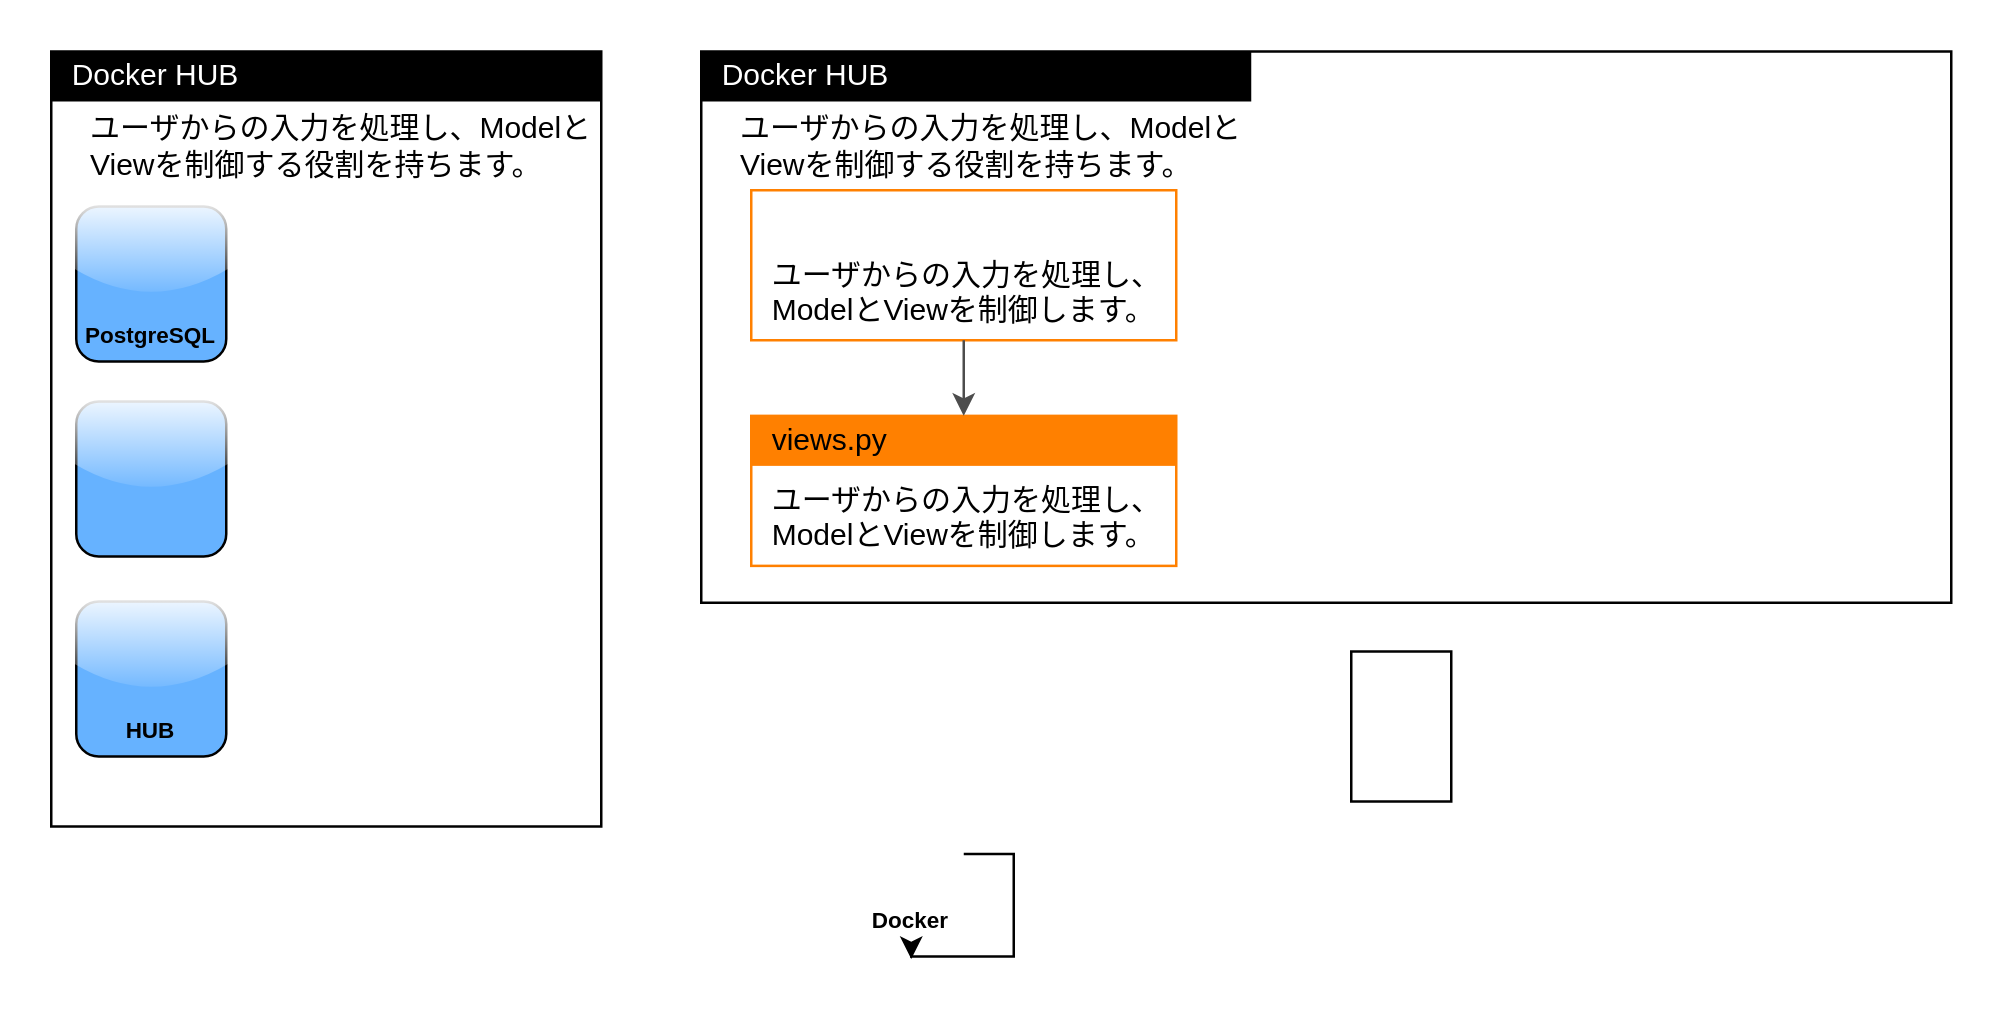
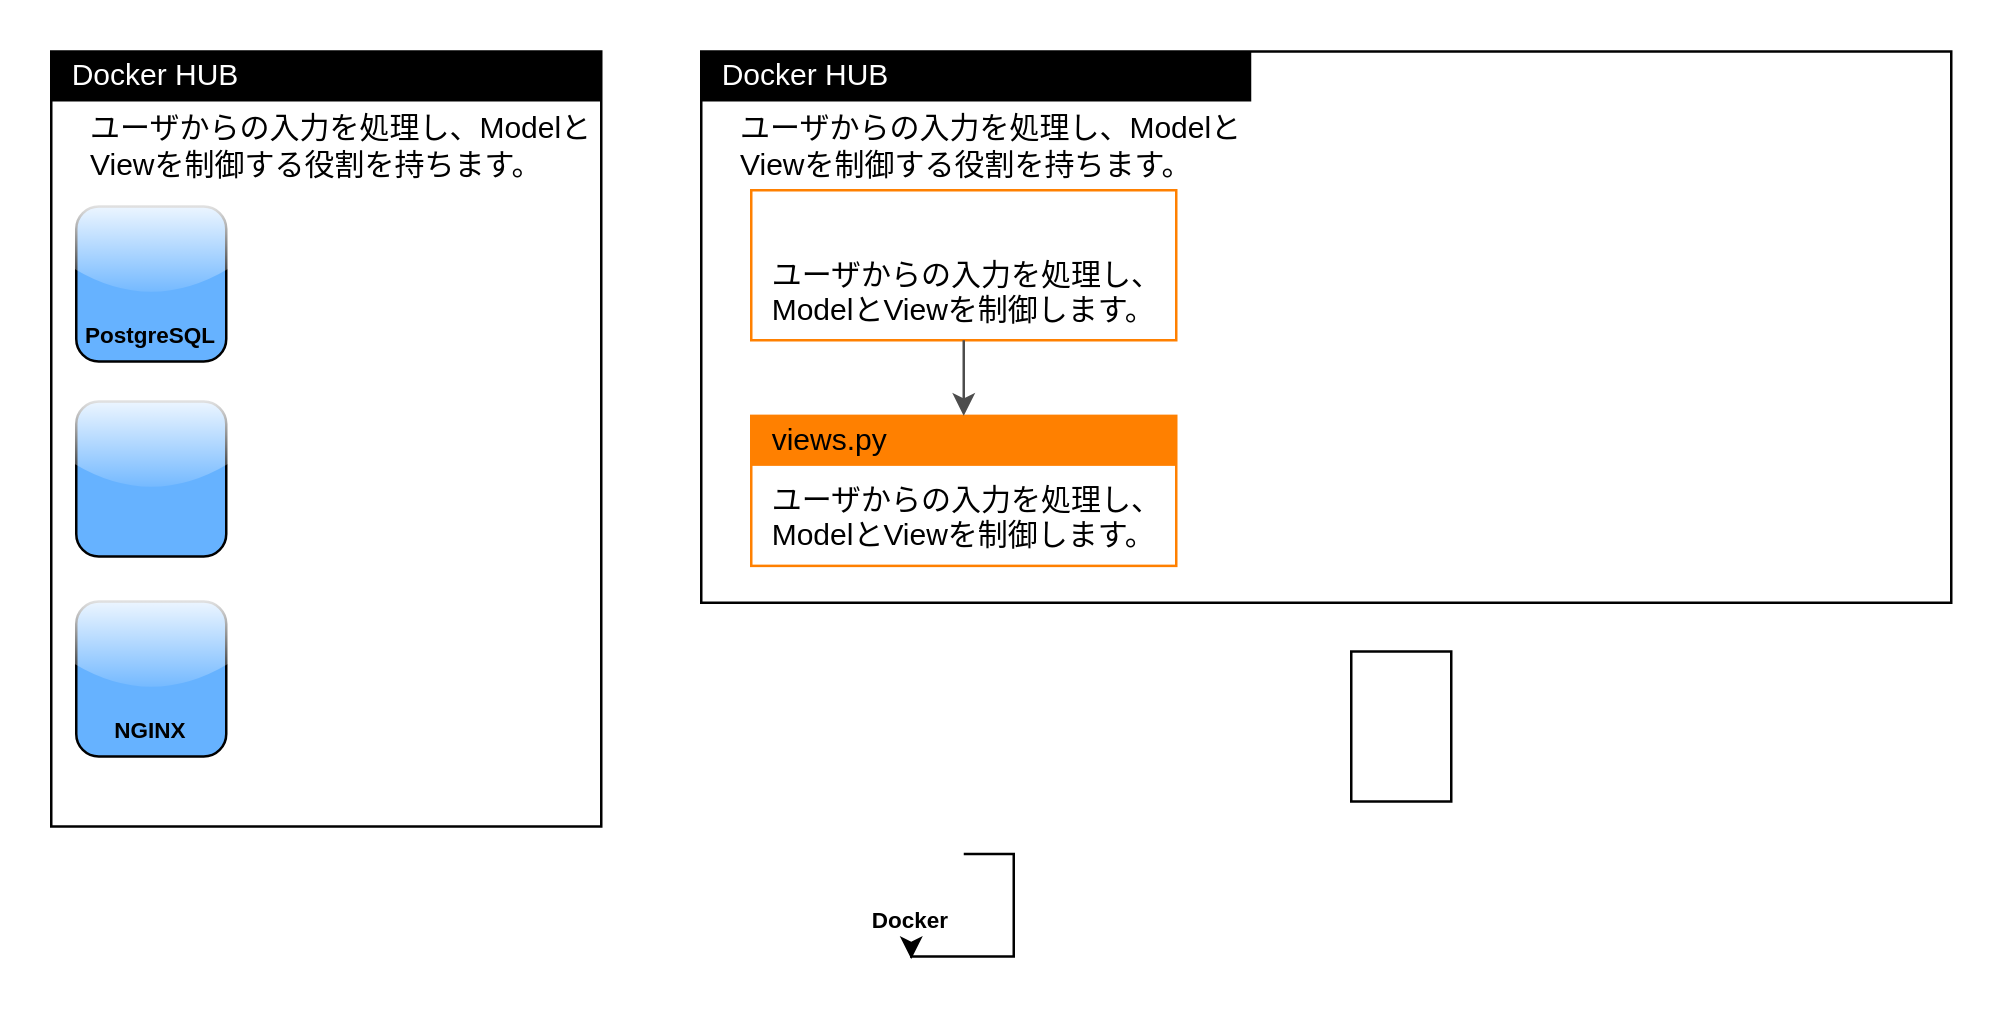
  <mxCell id="0" />
  <mxCell id="1" parent="0" />
  <mxCell id="2" value="" style="rounded=0;whiteSpace=wrap;html=1;" vertex="1" parent="1"><mxGeometry x="20" y="20" width="220" height="310" as="geometry" /></mxCell>
  <mxCell id="3" value="&amp;nbsp; Docker HUB" style="text;html=1;strokeColor=none;fillColor=#000000;align=left;verticalAlign=middle;whiteSpace=wrap;rounded=0;fontSize=12;fontStyle=0;fontColor=#FFFFFF;" vertex="1" parent="1"><mxGeometry x="20" y="20" width="220" height="20" as="geometry" /></mxCell>
  <mxCell id="4" value="ユーザからの入力を処理し、Modelと&lt;br&gt;Viewを制御する役割を持ちます。" style="text;html=1;strokeColor=none;fillColor=none;align=left;verticalAlign=middle;whiteSpace=wrap;rounded=0;" vertex="1" parent="1"><mxGeometry x="33.75" y="42.5" width="206.25" height="30" as="geometry" /></mxCell>
  <mxCell id="5" value="" style="rounded=0;whiteSpace=wrap;html=1;" vertex="1" parent="1"><mxGeometry x="280" y="20" width="500" height="220.5" as="geometry" /></mxCell>
  <mxCell id="6" value="&amp;nbsp; Docker HUB" style="text;html=1;strokeColor=none;fillColor=#000000;align=left;verticalAlign=middle;whiteSpace=wrap;rounded=0;fontSize=12;fontStyle=0;fontColor=#FFFFFF;" vertex="1" parent="1"><mxGeometry x="280" y="20" width="220" height="20" as="geometry" /></mxCell>
  <mxCell id="7" value="" style="rounded=0;whiteSpace=wrap;html=1;strokeColor=#ff8000;" vertex="1" parent="1"><mxGeometry x="300" y="75.5" width="170" height="60" as="geometry" /></mxCell>
  <mxCell id="8" value="&amp;nbsp; ユーザからの入力を処理し、&lt;br&gt;&amp;nbsp; ModelとViewを制御します。" style="text;html=1;strokeColor=none;fillColor=none;align=left;verticalAlign=top;whiteSpace=wrap;rounded=0;" vertex="1" parent="1"><mxGeometry x="300" y="95.5" width="170" height="40" as="geometry" /></mxCell>
  <mxCell id="9" value="" style="rounded=0;whiteSpace=wrap;html=1;strokeColor=#ff8000;" vertex="1" parent="1"><mxGeometry x="300" y="165.75" width="170" height="60" as="geometry" /></mxCell>
  <mxCell id="10" value="&amp;nbsp; views.py" style="text;html=1;strokeColor=none;fillColor=#FF8000;align=left;verticalAlign=middle;whiteSpace=wrap;rounded=0;fontSize=12;fontStyle=0" vertex="1" parent="1"><mxGeometry x="300" y="165.75" width="170" height="20" as="geometry" /></mxCell>
  <mxCell id="11" value="&amp;nbsp; ユーザからの入力を処理し、&lt;br&gt;&amp;nbsp; ModelとViewを制御します。" style="text;html=1;strokeColor=none;fillColor=none;align=left;verticalAlign=top;whiteSpace=wrap;rounded=0;" vertex="1" parent="1"><mxGeometry x="300" y="185.75" width="170" height="40" as="geometry" /></mxCell>
  <mxCell id="12" value="" style="endArrow=classic;html=1;rounded=0;strokeWidth=1;entryX=0.5;entryY=0;entryDx=0;entryDy=0;exitX=0.5;exitY=1;exitDx=0;exitDy=0;strokeColor=#4D4D4D;" edge="1" source="8" target="10" parent="1"><mxGeometry width="50" height="50" relative="1" as="geometry"><mxPoint x="178" y="206.5" as="sourcePoint" /><mxPoint x="300" y="205.5" as="targetPoint" /></mxGeometry></mxCell>
  <mxCell id="13" value="ユーザからの入力を処理し、Modelと&lt;br&gt;Viewを制御する役割を持ちます。" style="text;html=1;strokeColor=none;fillColor=none;align=left;verticalAlign=middle;whiteSpace=wrap;rounded=0;" vertex="1" parent="1"><mxGeometry x="293.75" y="42.5" width="206.25" height="30" as="geometry" /></mxCell>
  <mxCell id="14" value="" style="group" vertex="1" connectable="0" parent="1"><mxGeometry x="30" y="82" width="60" height="67" as="geometry" /></mxCell>
  <mxCell id="15" value="" style="rounded=1;whiteSpace=wrap;html=1;fillColor=#66B2FF;glass=1;" vertex="1" parent="14"><mxGeometry width="60" height="62" as="geometry" /></mxCell>
  <mxCell id="16" value="" style="shape=image;html=1;verticalAlign=top;verticalLabelPosition=bottom;labelBackgroundColor=#ffffff;imageAspect=0;aspect=fixed;image=https://cdn4.iconfinder.com/data/icons/logos-brands-5/24/postgresql-512.png;" vertex="1" parent="14"><mxGeometry x="9" y="4" width="42" height="42" as="geometry" /></mxCell>
  <mxCell id="17" value="PostgreSQL" style="text;html=1;strokeColor=none;fillColor=none;align=center;verticalAlign=middle;whiteSpace=wrap;rounded=0;fontSize=9;fontStyle=1" vertex="1" parent="14"><mxGeometry y="37" width="60" height="30" as="geometry" /></mxCell>
  <mxCell id="18" value="" style="group;fontStyle=1" vertex="1" connectable="0" parent="1"><mxGeometry x="30" y="160" width="60" height="67" as="geometry" /></mxCell>
  <mxCell id="19" value="" style="rounded=1;whiteSpace=wrap;html=1;fillColor=#66B2FF;glass=1;" vertex="1" parent="18"><mxGeometry width="60" height="62" as="geometry" /></mxCell>
  <mxCell id="20" value="" style="group" vertex="1" connectable="0" parent="1"><mxGeometry x="30" y="240" width="60" height="67" as="geometry" /></mxCell>
  <mxCell id="21" value="" style="rounded=1;whiteSpace=wrap;html=1;fillColor=#66B2FF;glass=1;" vertex="1" parent="20"><mxGeometry width="60" height="62" as="geometry" /></mxCell>
  <mxCell id="22" value="" style="shape=image;html=1;verticalAlign=top;verticalLabelPosition=bottom;labelBackgroundColor=#ffffff;imageAspect=0;aspect=fixed;image=https://cdn4.iconfinder.com/data/icons/logos-brands-5/24/nginx-512.png" vertex="1" parent="20"><mxGeometry x="9" y="4" width="42" height="42" as="geometry" /></mxCell>
- <mxCell id="23" value="HUB" style="text;html=1;strokeColor=none;fillColor=none;align=center;verticalAlign=middle;whiteSpace=wrap;rounded=0;fontSize=9;fontStyle=1" vertex="1" parent="20"><mxGeometry y="37" width="60" height="30" as="geometry" /></mxCell>
+ <mxCell id="23" value="NGINX" style="text;html=1;strokeColor=none;fillColor=none;align=center;verticalAlign=middle;whiteSpace=wrap;rounded=0;fontSize=9;fontStyle=1" vertex="1" parent="20"><mxGeometry y="37" width="60" height="30" as="geometry" /></mxCell>
  <mxCell id="24" value="" style="shape=image;html=1;verticalAlign=top;verticalLabelPosition=bottom;labelBackgroundColor=#ffffff;imageAspect=0;aspect=fixed;image=https://cdn1.iconfinder.com/data/icons/ionicons-fill-vol-2/512/logo-docker-128.png" vertex="1" parent="1"><mxGeometry x="343" y="320" width="42" height="42" as="geometry" /></mxCell>
  <mxCell id="25" value="Docker" style="text;html=1;strokeColor=none;fillColor=none;align=center;verticalAlign=middle;whiteSpace=wrap;rounded=0;fontSize=9;fontStyle=1" vertex="1" parent="1"><mxGeometry x="334" y="353" width="60" height="30" as="geometry" /></mxCell>
  <mxCell id="26" style="edgeStyle=orthogonalEdgeStyle;rounded=0;orthogonalLoop=1;jettySize=auto;html=1;exitX=1;exitY=0.5;exitDx=0;exitDy=0;" edge="1" parent="1" source="24" target="25"><mxGeometry relative="1" as="geometry" /></mxCell>
  <mxCell id="27" value="" style="rounded=0;whiteSpace=wrap;html=1;" vertex="1" parent="1"><mxGeometry x="540" y="260" width="40" height="60" as="geometry" /></mxCell>
